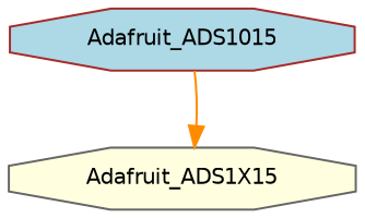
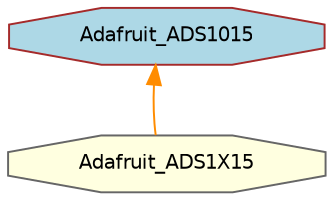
  digraph {
    node [fontname=Helvetica fontsize=10 shape=octagon style=filled]
    n1 [color=brown fillcolor=lightblue fontcolor=black height=0.2 label=Adafruit_ADS1015 width=0.4]
    n2 [color=gray40 fillcolor=lightyellow height=0.2 label=Adafruit_ADS1X15 width=0.4]
-   n2 -> n1 [color=darkorange dir=back fontname=Helvetica fontsize=10 labelfontname=Helvetica labelfontsize=10 style=solid]
+   n1 -> n2 [color=darkorange dir=back fontname=Helvetica fontsize=10 labelfontname=Helvetica labelfontsize=10 style=solid]
  }
